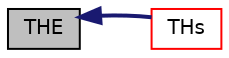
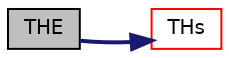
  digraph {
    rankdir=LR
    node [fontname=Helvetica fontsize=10 shape=record]
    n1 [color=black fillcolor=grey75 fontcolor=black height=0.2 label=THE style=filled width=0.4]
    n2 [color=red height=0.2 label=THs width=0.4]
-   n2 -> n1 [color=midnightblue fontname=Helvetica fontsize=10 labelfontname=Helvetica labelfontsize=10 style=bold]
+   n1 -> n2 [color=midnightblue fontname=Helvetica fontsize=10 labelfontname=Helvetica labelfontsize=10 style=bold]
  }
